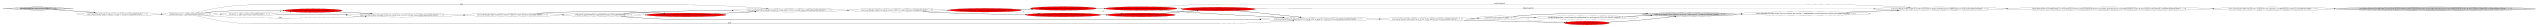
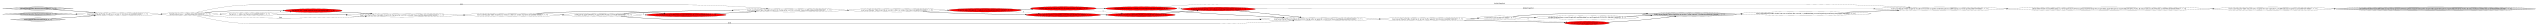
  digraph {
    fontname="Noto Sans"
    rankdir=LR
    node [fillcolor=white fontname="Noto Sans" shape=ellipse style=filled]
    edge [fontname="Noto Sans" style=bold]
    n1 [label="Assert.assertEquals(\"Table should be on version 0 after txn create\",0,(int)version())@@@10@@@['1', '1', '0']"]
    n2 [fillcolor=red label="Snapshot appendSnapshot = t.table().currentSnapshot()@@@11@@@['1', '0', '0']"]
    n3 [fillcolor=red label="Snapshot appendSnapshot = txn.table().currentSnapshot()@@@11@@@['0', '1', '0']"]
    n4 [fillcolor=red label="t.table().newDelete().deleteFile(FILE_A).commit()@@@12@@@['1', '0', '0']"]
    n5 [fillcolor=red label="txn.table().newDelete().deleteFile(FILE_A).commit()@@@12@@@['0', '1', '0']"]
    n6 [fillcolor=red label="Snapshot deleteSnapshot = t.table().currentSnapshot()@@@13@@@['1', '0', '0']"]
    n7 [fillcolor=red label="txn.newAppend().appendFile(FILE_A).appendFile(FILE_B).commit()@@@8@@@['0', '1', '0']"]
    n8 [label="Assert.assertSame(\"Base metadata should not change when commit is created\",base,readMetadata())@@@9@@@['1', '1', '0']"]
    n9 [label="TableMetadata base = readMetadata()@@@4@@@['1', '1', '1']"]
    n10 [label="Transaction t = table.newTransaction()@@@5@@@['1', '0', '1']"]
    n11 [label="Assert.assertSame(\"Base metadata should not change when commit is created\",base,readMetadata())@@@6@@@['1', '1', '1']"]
    n12 [fillcolor=red label="Transaction txn = table.newTransaction()@@@5@@@['0', '1', '0']"]
    n13 [label="Assert.assertSame(\"Base metadata should not change when an append is committed\",base,readMetadata())@@@9@@@['1', '1', '1']"]
    n14 [label="Assert.assertEquals(\"Table should be on version 0 after txn create\",0,(int)version())@@@7@@@['1', '1', '1']"]
    n15 [label="Assert.assertEquals(\"Table should be on version 0 after append\",0,(int)version())@@@10@@@['1', '1', '1']"]
    n16 [label="Assert.assertEquals(\"Table should have one manifest after commit\",1,readMetadata().currentSnapshot().manifests().size())@@@18@@@['1', '1', '0']"]
    n17 [label="Assert.assertEquals(\"Table snapshot should be the delete snapshot\",deleteSnapshot,readMetadata().currentSnapshot())@@@19@@@['1', '1', '0']"]
    n18 [label="validateManifestEntries(readMetadata().currentSnapshot().manifests().get(0),ids(deleteSnapshot.snapshotId(),appendSnapshot.snapshotId()),files(FILE_A,FILE_B),statuses(Status.DELETED,Status.EXISTING))@@@20@@@['1', '1', '0']"]
    n19 [fillcolor=lightgray label="testMultipleOperationTransactionFromTable['1', '0', '0']" shape=diamond]
    n20 [label="Assert.assertEquals(\"Table should be on version 0\",0,(int)version())@@@3@@@['1', '1', '1']"]
    n21 [label="Assert.assertEquals(\"Table should have a snapshot for each operation\",2,readMetadata().snapshots().size())@@@21@@@['1', '1', '0']"]
    n22 [fillcolor=lightgray label="validateManifestEntries(readMetadata().snapshots().get(0).manifests().get(0),ids(appendSnapshot.snapshotId(),appendSnapshot.snapshotId()),files(FILE_A,FILE_B),statuses(Status.ADDED,Status.ADDED))@@@22@@@['1', '1', '0']"]
+   n23 [fillcolor=lightgray label="testMultipleOperationTransactionFromTable['0', '1', '0']" shape=diamond]
    n24 [fillcolor=lightgray label="Assert.assertEquals(\"Table should be on version 1 after commit\",1,(int)version())@@@13@@@['1', '1', '1']"]
    n25 [label="validateSnapshot(base.currentSnapshot(),readMetadata().currentSnapshot(),FILE_A,FILE_B)@@@12@@@['0', '0', '1']"]
    n26 [label="t.newAppend().appendFile(FILE_A).appendFile(FILE_B).commit()@@@8@@@['1', '0', '1']"]
    n27 [fillcolor=red label="Snapshot deleteSnapshot = txn.table().currentSnapshot()@@@13@@@['0', '1', '0']"]
    n28 [fillcolor=red label="txn.commitTransaction()@@@16@@@['0', '1', '0']"]
    n29 [label="t.commitTransaction()@@@11@@@['1', '0', '1']"]
+   n30 [fillcolor=lightgray label="testSingleOperationTransaction['0', '0', '1']" shape=diamond]
    n1 -> n2
    n1 -> n3
    n2 -> n3 [label=0 style=dashed]
    n2 -> n4
    n3 -> n5
    n4 -> n5 [label=0 style=dashed]
    n4 -> n6
    n5 -> n27
    n6 -> n13
    n6 -> n17 [label=deleteSnapshot style=solid]
    n6 -> n27 [label=0 style=dashed]
    n7 -> n8
    n8 -> n1
    n9 -> n8 [label=base style=solid]
    n9 -> n10 [style=dashed]
    n9 -> n11 [label=base style=solid]
    n9 -> n12
    n9 -> n13 [label=base style=solid]
    n10 -> n11
    n10 -> n12 [label=0 style=dashed]
    n11 -> n14
    n12 -> n11
    n13 -> n15
    n14 -> n7
    n14 -> n26
    n15 -> n28
    n15 -> n29
    n16 -> n17
    n17 -> n18
    n18 -> n21
    n19 -> n20
    n20 -> n9
    n21 -> n22
+   n23 -> n20
    n24 -> n16
    n25 -> n24
    n26 -> n7 [label=0 style=dashed]
    n26 -> n8
    n26 -> n13
    n27 -> n13
    n27 -> n17 [label=deleteSnapshot style=solid]
    n28 -> n24
    n29 -> n24
    n29 -> n25
    n29 -> n28 [label=0 style=dashed]
+   n30 -> n20
  }
